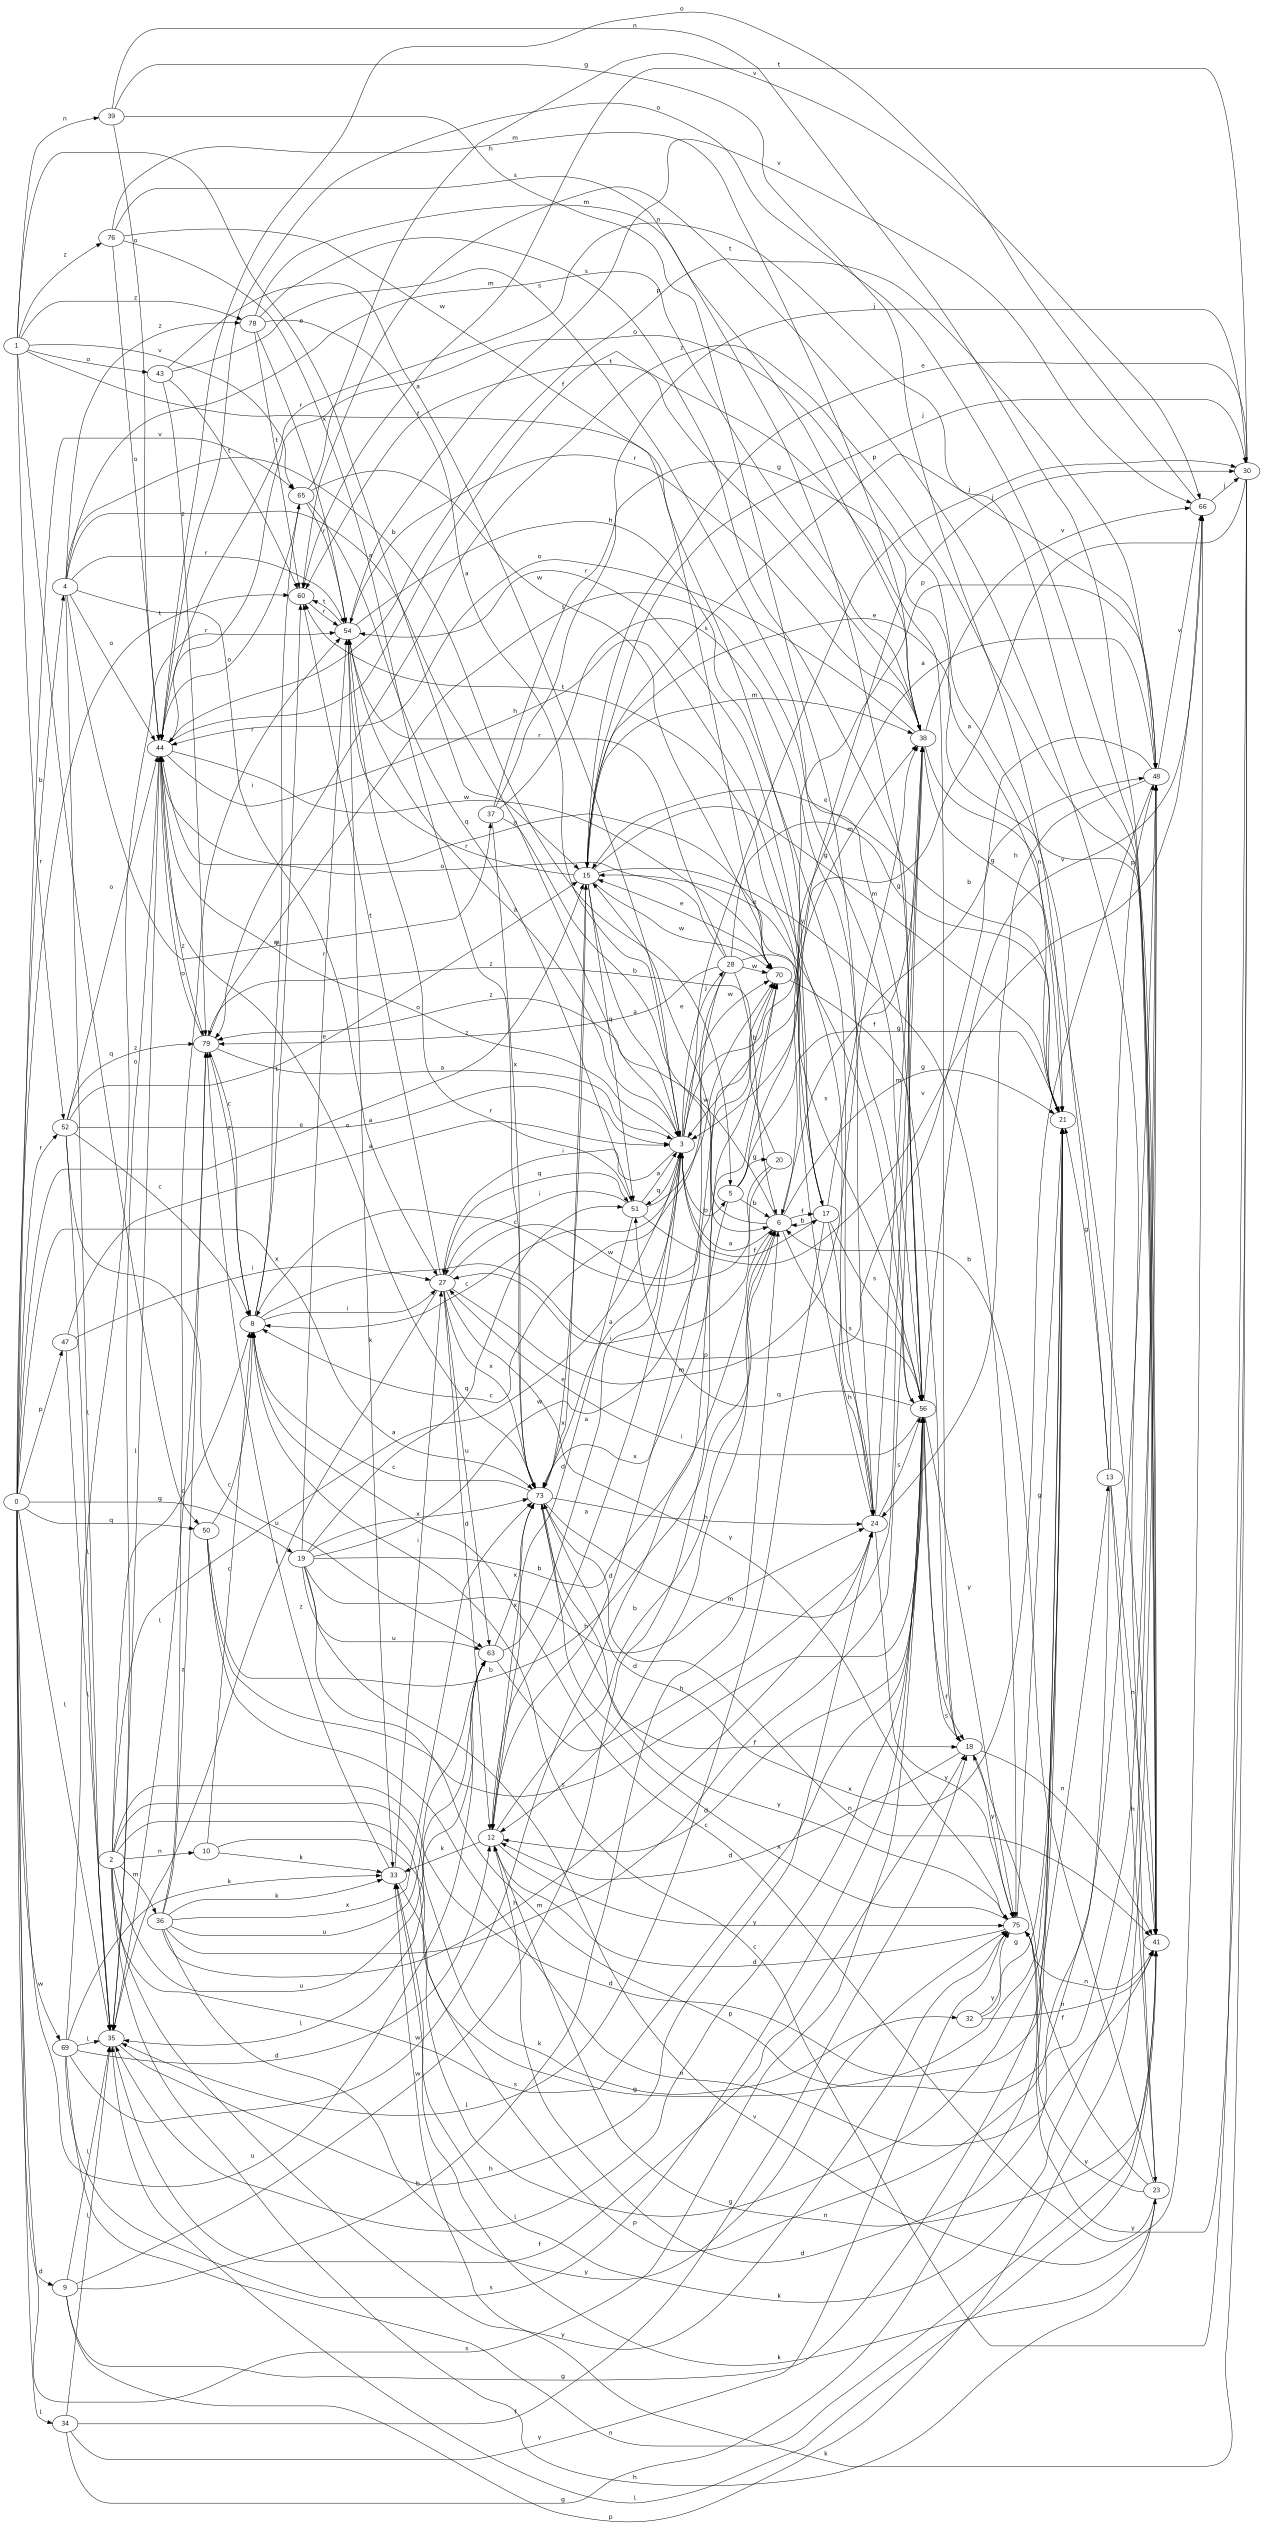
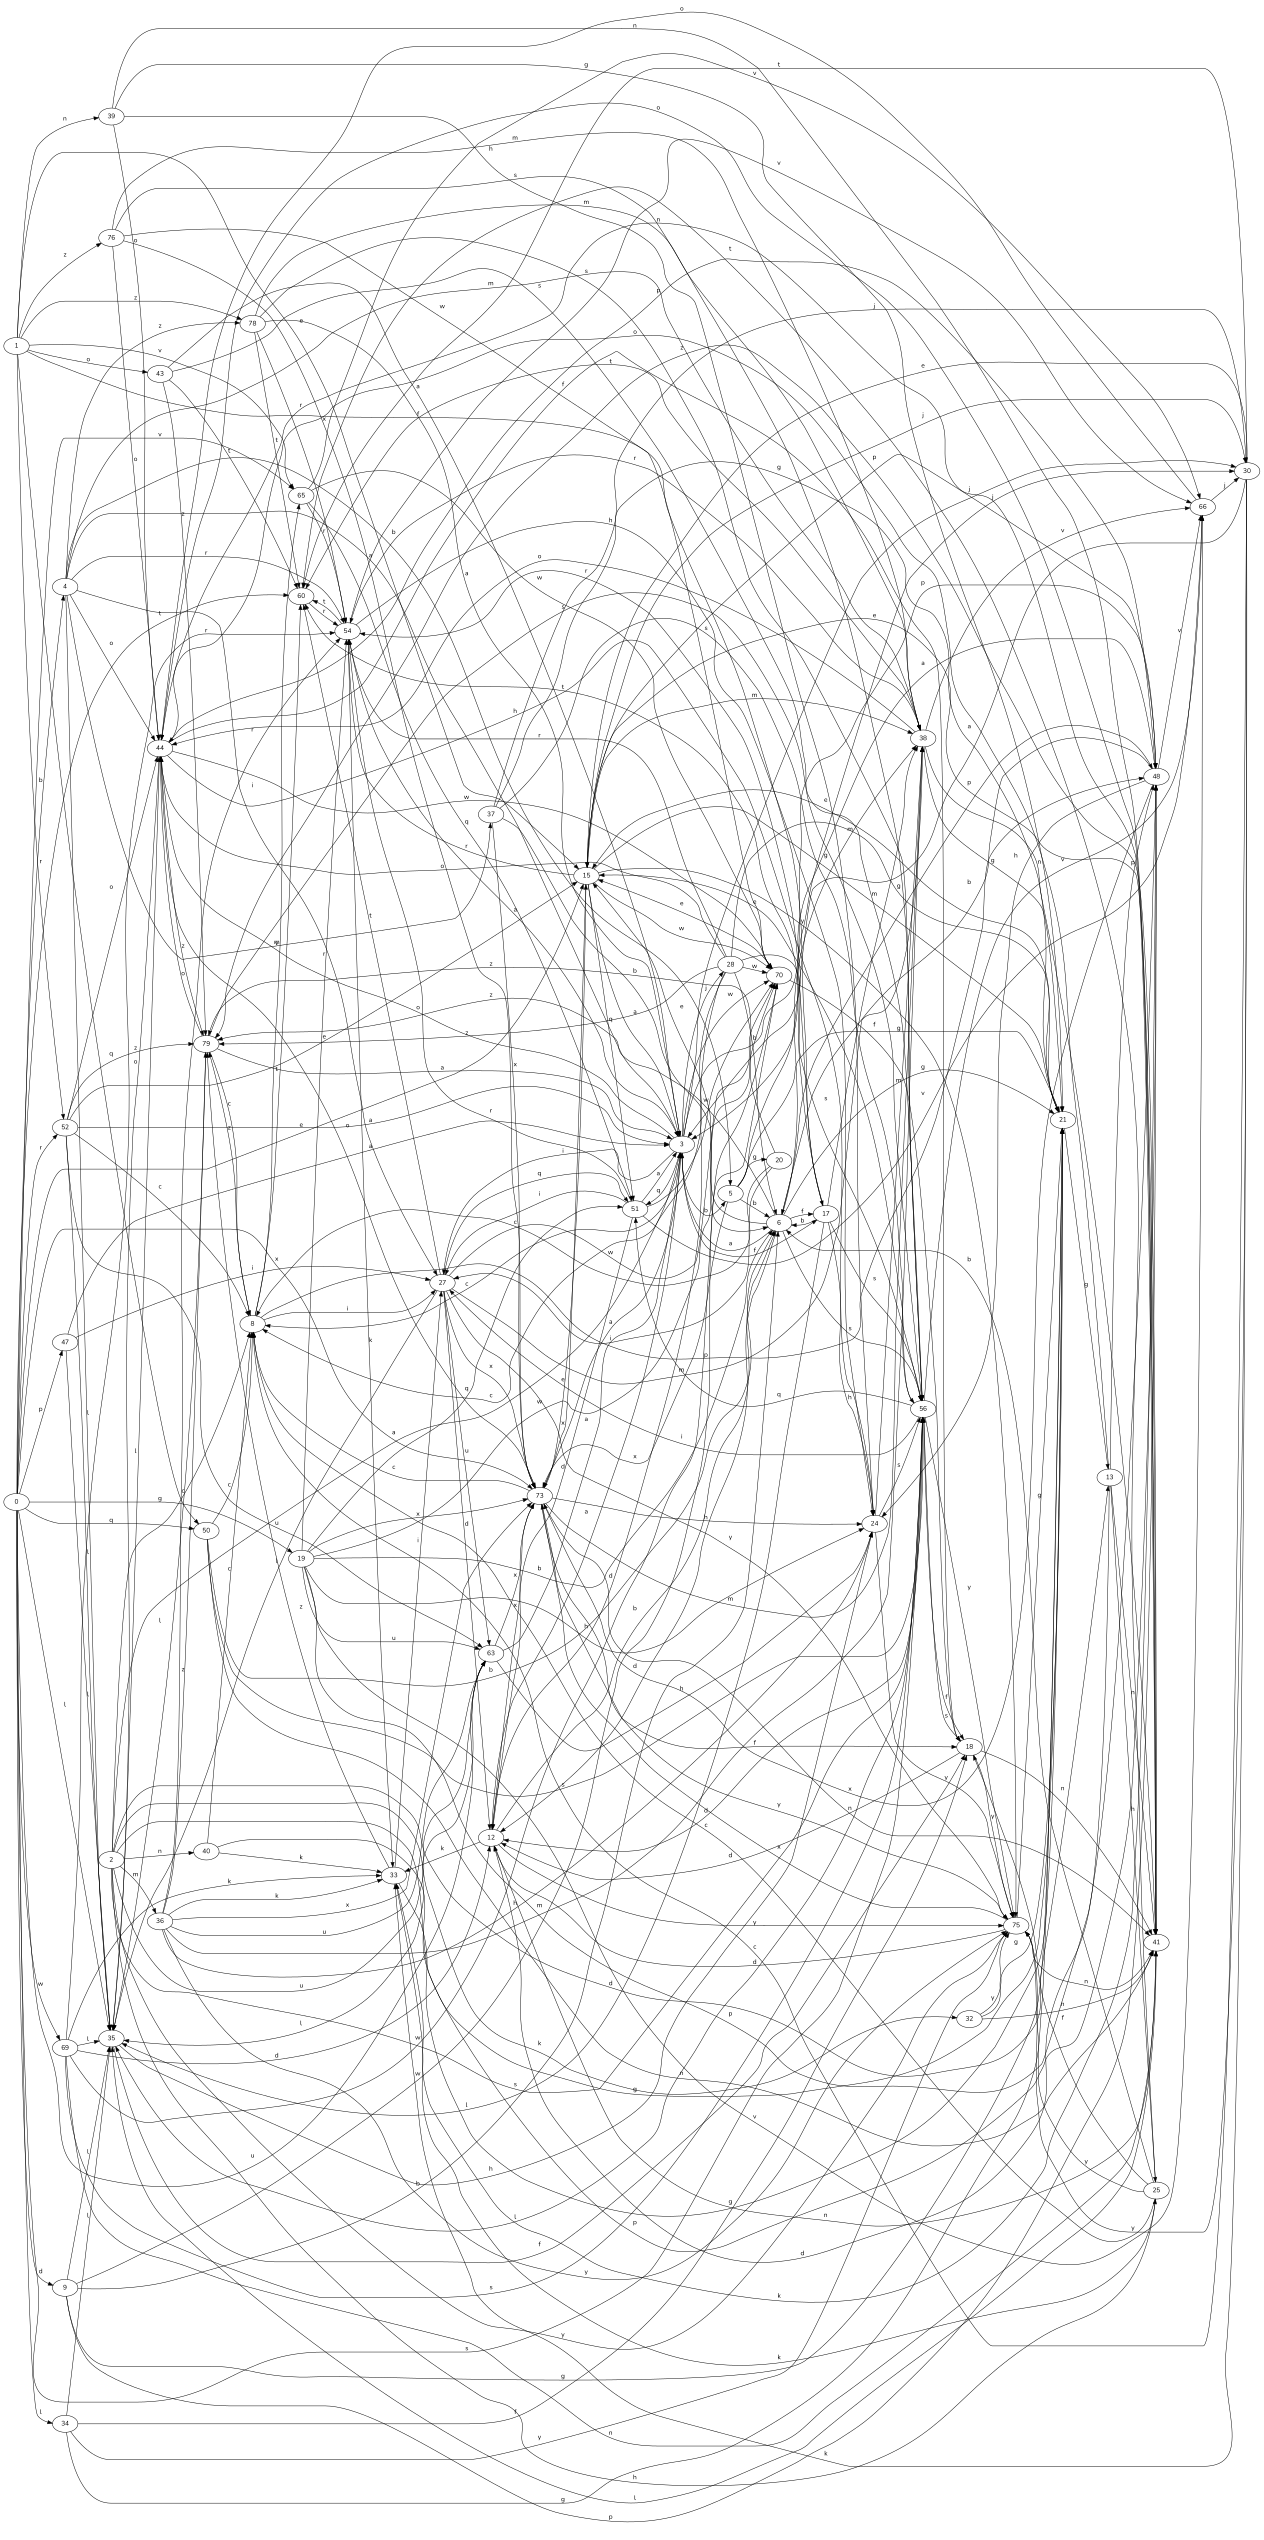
  strict digraph {
    fontname=Nunito
    rankdir=LR
    node [fontname=Nunito]
    edge [fontname=Nunito]
    0
    4
    9
    15
    19
    34
    35
    47
    50
    52
    56
    60
    63
    65
    69
    73
    78
    3
    5
    27
    44
    37
    38
    54
    48
    70
    6
    21
    75
    30
    51
    24
    66
    18
    8
    41
    79
    12
    33
    1
    17
    39
    43
    n44 [label=76]
    2
    n46 [label=13]
-   23
+   23 [label=25]
    32
    36
-   40 [label=10]
+   40
    28
    20
    0 -> 4 [label=b]
    0 -> 9 [label=d]
    0 -> 15 [label=e]
    0 -> 19 [label=g]
    0 -> 34 [label=l]
    0 -> 35 [label=l]
    0 -> 47 [label=p]
    0 -> 50 [label=q]
    0 -> 52 [label=r]
    0 -> 56 [label=s]
    0 -> 60 [label=t]
    0 -> 63 [label=u]
    0 -> 65 [label=v]
    0 -> 69 [label=w]
    0 -> 73 [label=x]
    4 -> 35 [label=l]
    4 -> 78 [label=z]
    4 -> 3 [label=a]
    4 -> 5 [label=b]
    4 -> 27 [label=i]
    4 -> 44 [label=o]
    4 -> 37 [label=m]
    4 -> 38 [label=m]
    4 -> 54 [label=r]
    9 -> 35 [label=l]
    9 -> 48 [label=p]
    9 -> 70 [label=w]
    9 -> 6 [label=b]
    9 -> 21 [label=g]
    15 -> 73 [label=x]
    15 -> 3 [label=a]
    15 -> 38 [label=m]
    15 -> 54 [label=r]
    15 -> 48 [label=p]
    15 -> 70 [label=w]
    15 -> 21 [label=g]
    15 -> 75 [label=y]
    15 -> 30 [label=j]
    15 -> 51 [label=q]
    19 -> 63 [label=u]
    19 -> 73 [label=x]
    19 -> 54 [label=r]
    19 -> 48 [label=p]
    19 -> 70 [label=w]
    19 -> 6 [label=b]
    19 -> 51 [label=q]
    19 -> 24 [label=h]
    19 -> 66 [label=v]
    34 -> 35 [label=l]
    34 -> 21 [label=g]
    34 -> 75 [label=y]
    34 -> 18 [label=f]
    35 -> 44 [label=o]
    35 -> 24 [label=h]
    35 -> 18 [label=f]
    47 -> 35 [label=l]
    47 -> 3 [label=a]
    47 -> 27 [label=i]
    50 -> 56 [label=s]
    50 -> 6 [label=b]
    50 -> 8 [label=c]
    50 -> 41 [label=n]
    52 -> 15 [label=e]
    52 -> 35 [label=l]
    52 -> 63 [label=u]
    52 -> 3 [label=a]
    52 -> 44 [label=o]
    52 -> 8 [label=c]
    52 -> 79 [label=z]
    56 -> 15 [label=e]
    56 -> 35 [label=l]
    56 -> 27 [label=i]
    56 -> 75 [label=y]
    56 -> 51 [label=q]
    56 -> 66 [label=v]
    56 -> 18 [label=f]
    56 -> 12 [label=d]
    60 -> 54 [label=r]
    63 -> 35 [label=l]
    63 -> 73 [label=x]
    63 -> 3 [label=a]
    63 -> 24 [label=h]
-   65 -> 44 [label=o]
    65 -> 54 [label=r]
    65 -> 70 [label=w]
    65 -> 51 [label=q]
    65 -> 66 [label=v]
    69 -> 35 [label=l]
    69 -> 56 [label=s]
    69 -> 54 [label=r]
    69 -> 70 [label=w]
    69 -> 41 [label=n]
    69 -> 12 [label=d]
    69 -> 33 [label=k]
    73 -> 15 [label=e]
    73 -> 3 [label=a]
    73 -> 44 [label=o]
    73 -> 38 [label=m]
    73 -> 75 [label=y]
    73 -> 24 [label=h]
    73 -> 18 [label=f]
    73 -> 8 [label=c]
    73 -> 41 [label=n]
    78 -> 56 [label=s]
    78 -> 60 [label=t]
    78 -> 3 [label=a]
    78 -> 38 [label=m]
    78 -> 54 [label=r]
    3 -> 5 [label=b]
    3 -> 27 [label=i]
    3 -> 44 [label=o]
    3 -> 48 [label=p]
    3 -> 70 [label=w]
    3 -> 30 [label=j]
    3 -> 51 [label=q]
    3 -> 8 [label=c]
    3 -> 17 [label=f]
    3 -> 28 [label=j]
    5 -> 73 [label=x]
    5 -> 6 [label=b]
    5 -> 21 [label=g]
    5 -> 30 [label=j]
    5 -> 20 [label=g]
    27 -> 35 [label=l]
    27 -> 60 [label=t]
    27 -> 63 [label=u]
    27 -> 73 [label=x]
    27 -> 38 [label=m]
    27 -> 70 [label=w]
    27 -> 75 [label=y]
    27 -> 51 [label=q]
    27 -> 12 [label=d]
    44 -> 35 [label=l]
    44 -> 48 [label=p]
    44 -> 70 [label=w]
    44 -> 24 [label=h]
    44 -> 18 [label=f]
    44 -> 41 [label=n]
    44 -> 79 [label=z]
    37 -> 56 [label=s]
    37 -> 73 [label=x]
    37 -> 6 [label=b]
    37 -> 21 [label=g]
    37 -> 30 [label=j]
    38 -> 60 [label=t]
    38 -> 44 [label=o]
    38 -> 54 [label=r]
    38 -> 21 [label=g]
    38 -> 66 [label=v]
    38 -> 41 [label=n]
    54 -> 60 [label=t]
    54 -> 3 [label=a]
    54 -> 24 [label=h]
    54 -> 66 [label=v]
    54 -> 33 [label=k]
    48 -> 73 [label=x]
    48 -> 3 [label=a]
    48 -> 6 [label=b]
    48 -> 24 [label=h]
    48 -> 66 [label=v]
    48 -> 33 [label=k]
    70 -> 15 [label=e]
    70 -> 18 [label=f]
    6 -> 15 [label=e]
    6 -> 56 [label=s]
    6 -> 3 [label=a]
    6 -> 38 [label=m]
+   6 -> 48 [label=p]
    6 -> 21 [label=g]
    6 -> 79 [label=z]
    6 -> 12 [label=d]
    6 -> 17 [label=f]
    21 -> 15 [label=e]
    75 -> 73 [label=x]
    75 -> 21 [label=g]
    75 -> 41 [label=n]
    75 -> 12 [label=d]
    30 -> 15 [label=e]
    30 -> 60 [label=t]
    30 -> 3 [label=a]
    30 -> 75 [label=y]
    30 -> 8 [label=c]
    30 -> 33 [label=k]
    51 -> 3 [label=a]
    51 -> 27 [label=i]
    51 -> 54 [label=r]
    51 -> 70 [label=w]
    51 -> 66 [label=v]
    51 -> 12 [label=d]
    24 -> 56 [label=s]
-   24 -> 44 [label=o]
    24 -> 38 [label=m]
    24 -> 75 [label=y]
    66 -> 44 [label=o]
    66 -> 30 [label=j]
    18 -> 56 [label=s]
    18 -> 75 [label=y]
    18 -> 41 [label=n]
    18 -> 12 [label=d]
    8 -> 60 [label=t]
    8 -> 65 [label=v]
    8 -> 27 [label=i]
    8 -> 48 [label=p]
    8 -> 79 [label=z]
    41 -> 15 [label=e]
    41 -> 35 [label=l]
    41 -> 44 [label=o]
    41 -> 79 [label=z]
    79 -> 35 [label=l]
    79 -> 56 [label=s]
    79 -> 3 [label=a]
    79 -> 44 [label=o]
    79 -> 8 [label=c]
    12 -> 73 [label=x]
    12 -> 3 [label=a]
    12 -> 6 [label=b]
    12 -> 75 [label=y]
    12 -> 41 [label=n]
    12 -> 33 [label=k]
    33 -> 27 [label=i]
    33 -> 21 [label=g]
    33 -> 79 [label=z]
    1 -> 15 [label=e]
    1 -> 50 [label=q]
    1 -> 52 [label=r]
    1 -> 65 [label=v]
    1 -> 78 [label=z]
    1 -> 17 [label=f]
    1 -> 39 [label=n]
    1 -> 43 [label=o]
    1 -> n44 [label=z]
    17 -> 35 [label=l]
    17 -> 56 [label=s]
    17 -> 60 [label=t]
    17 -> 38 [label=m]
    17 -> 54 [label=r]
    17 -> 6 [label=b]
    17 -> 24 [label=h]
    39 -> 44 [label=o]
    39 -> 21 [label=g]
    39 -> 24 [label=h]
    39 -> 41 [label=n]
    43 -> 56 [label=s]
    43 -> 60 [label=t]
    43 -> 3 [label=a]
    43 -> 79 [label=z]
    n44 -> 56 [label=s]
    n44 -> 73 [label=x]
    n44 -> 44 [label=o]
    n44 -> 38 [label=m]
    n44 -> 70 [label=w]
    2 -> 56 [label=s]
    2 -> 63 [label=u]
    2 -> 3 [label=a]
    2 -> 48 [label=p]
    2 -> 75 [label=y]
    2 -> 8 [label=c]
    2 -> n46 [label=d]
    2 -> 23 [label=h]
    2 -> 32 [label=k]
    2 -> 36 [label=m]
    2 -> 40 [label=n]
    n46 -> 44 [label=o]
    n46 -> 48 [label=p]
-   n46 -> 21 [label=g]
+   21 -> n46 [label=g]
    n46 -> 41 [label=n]
    n46 -> 12 [label=d]
    n46 -> 23 [label=h]
    23 -> 60 [label=t]
    23 -> 6 [label=b]
    23 -> 75 [label=y]
    23 -> 18 [label=f]
    23 -> 8 [label=c]
    23 -> 33 [label=k]
    32 -> 21 [label=g]
    32 -> 75 [label=y]
    32 -> 41 [label=n]
    36 -> 63 [label=u]
    36 -> 73 [label=x]
    36 -> 38 [label=m]
    36 -> 54 [label=r]
    36 -> 75 [label=y]
    36 -> 24 [label=h]
    36 -> 79 [label=z]
    36 -> 33 [label=k]
    40 -> 21 [label=g]
    40 -> 8 [label=c]
    40 -> 33 [label=k]
    28 -> 56 [label=s]
    28 -> 44 [label=o]
    28 -> 54 [label=r]
    28 -> 70 [label=w]
    28 -> 6 [label=b]
    28 -> 21 [label=g]
    28 -> 8 [label=c]
    28 -> 79 [label=z]
    28 -> 12 [label=d]
    20 -> 27 [label=i]
    20 -> 8 [label=c]
    20 -> 79 [label=z]
  }
